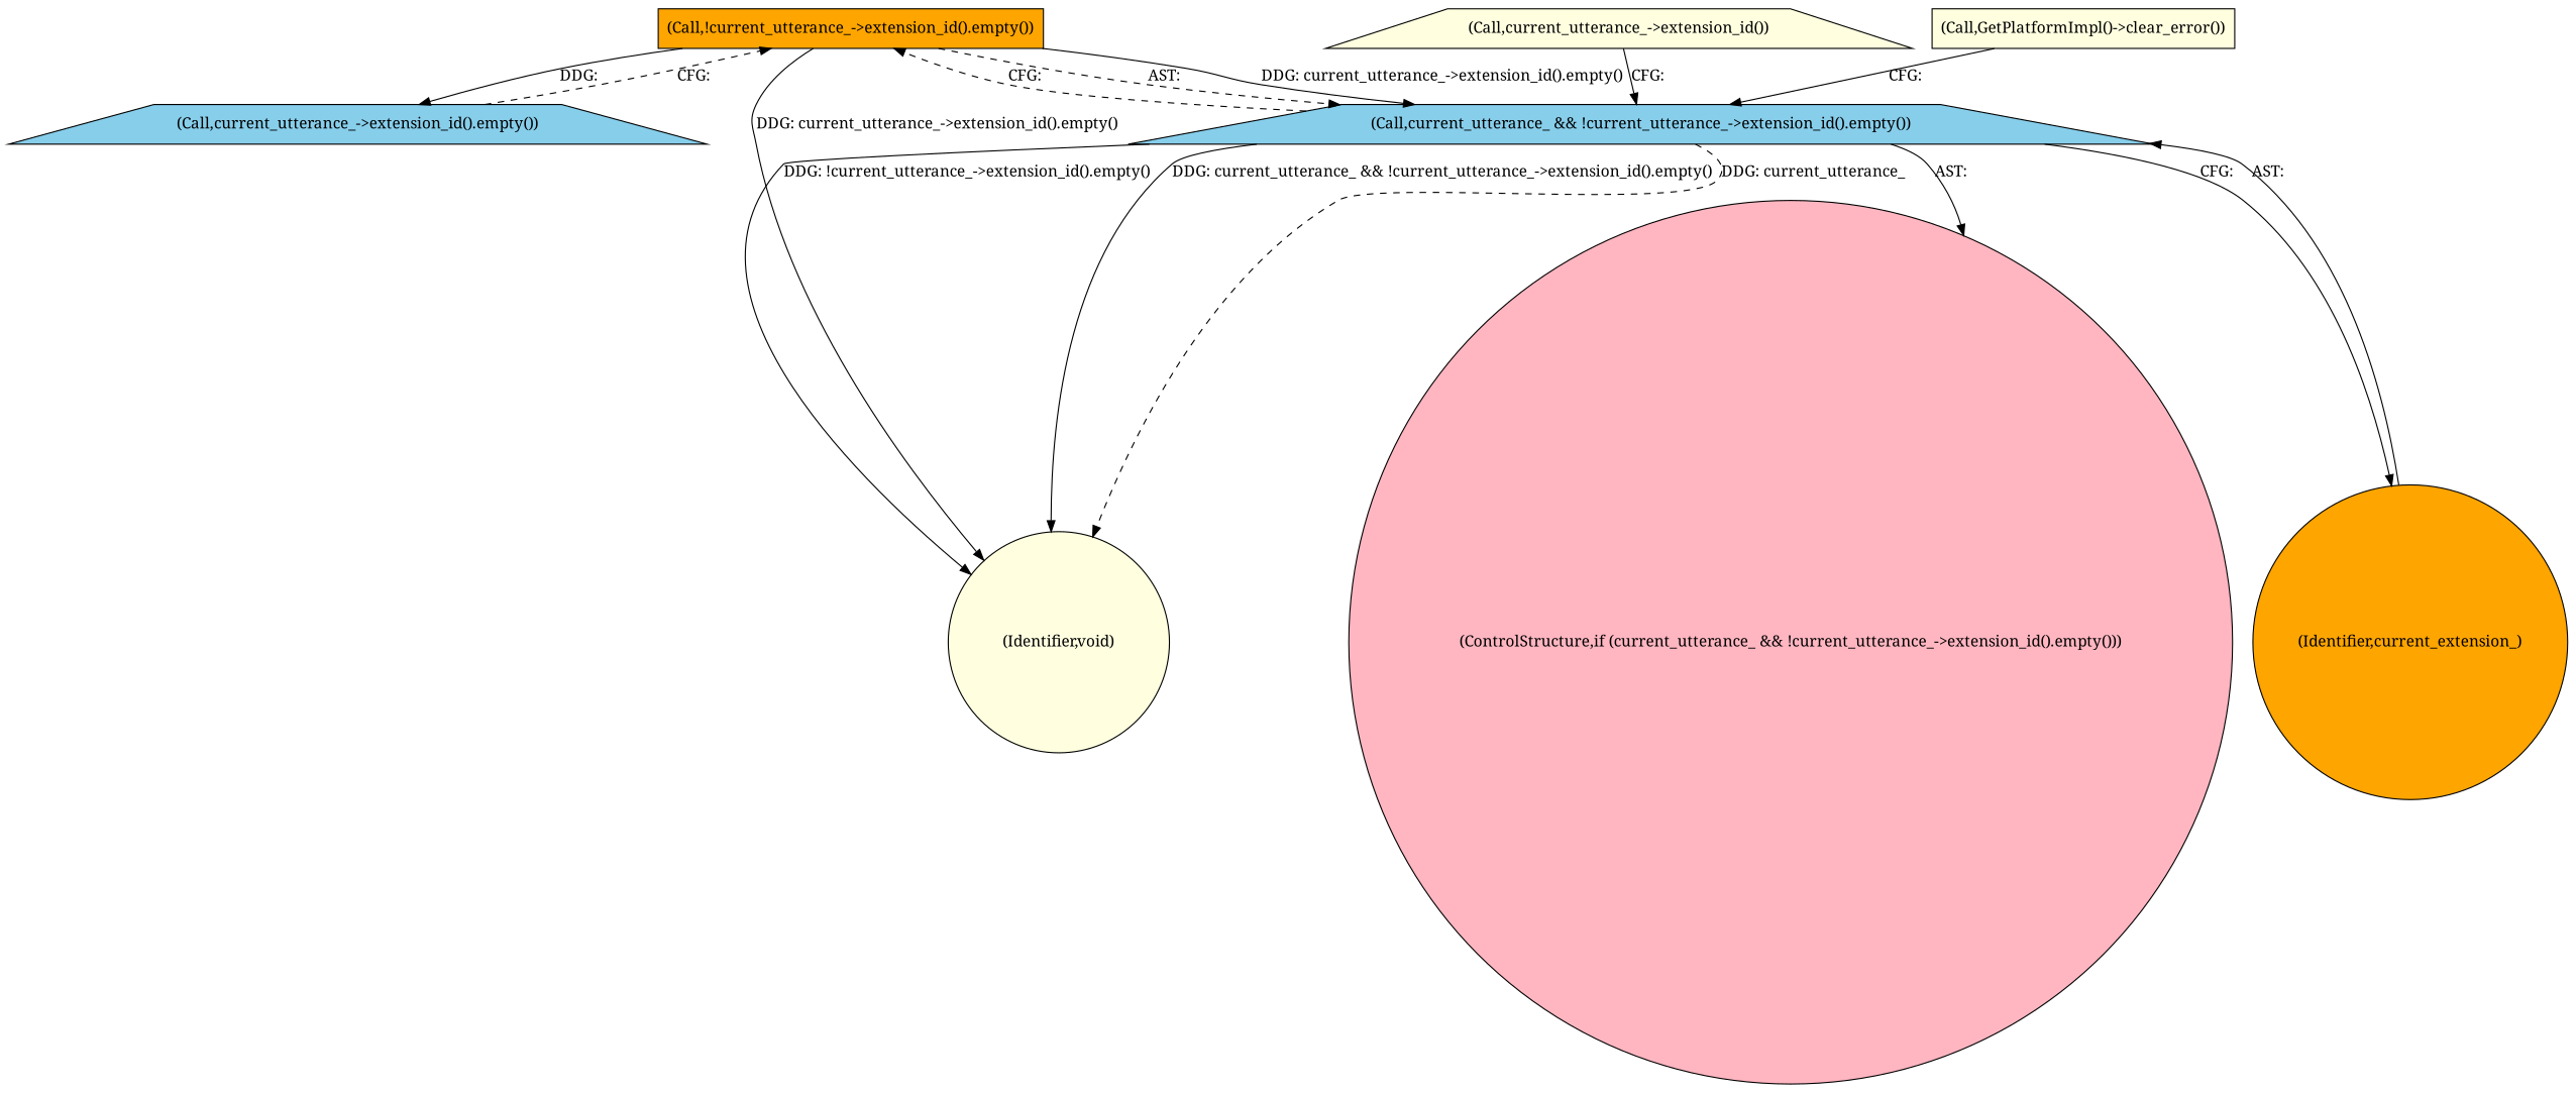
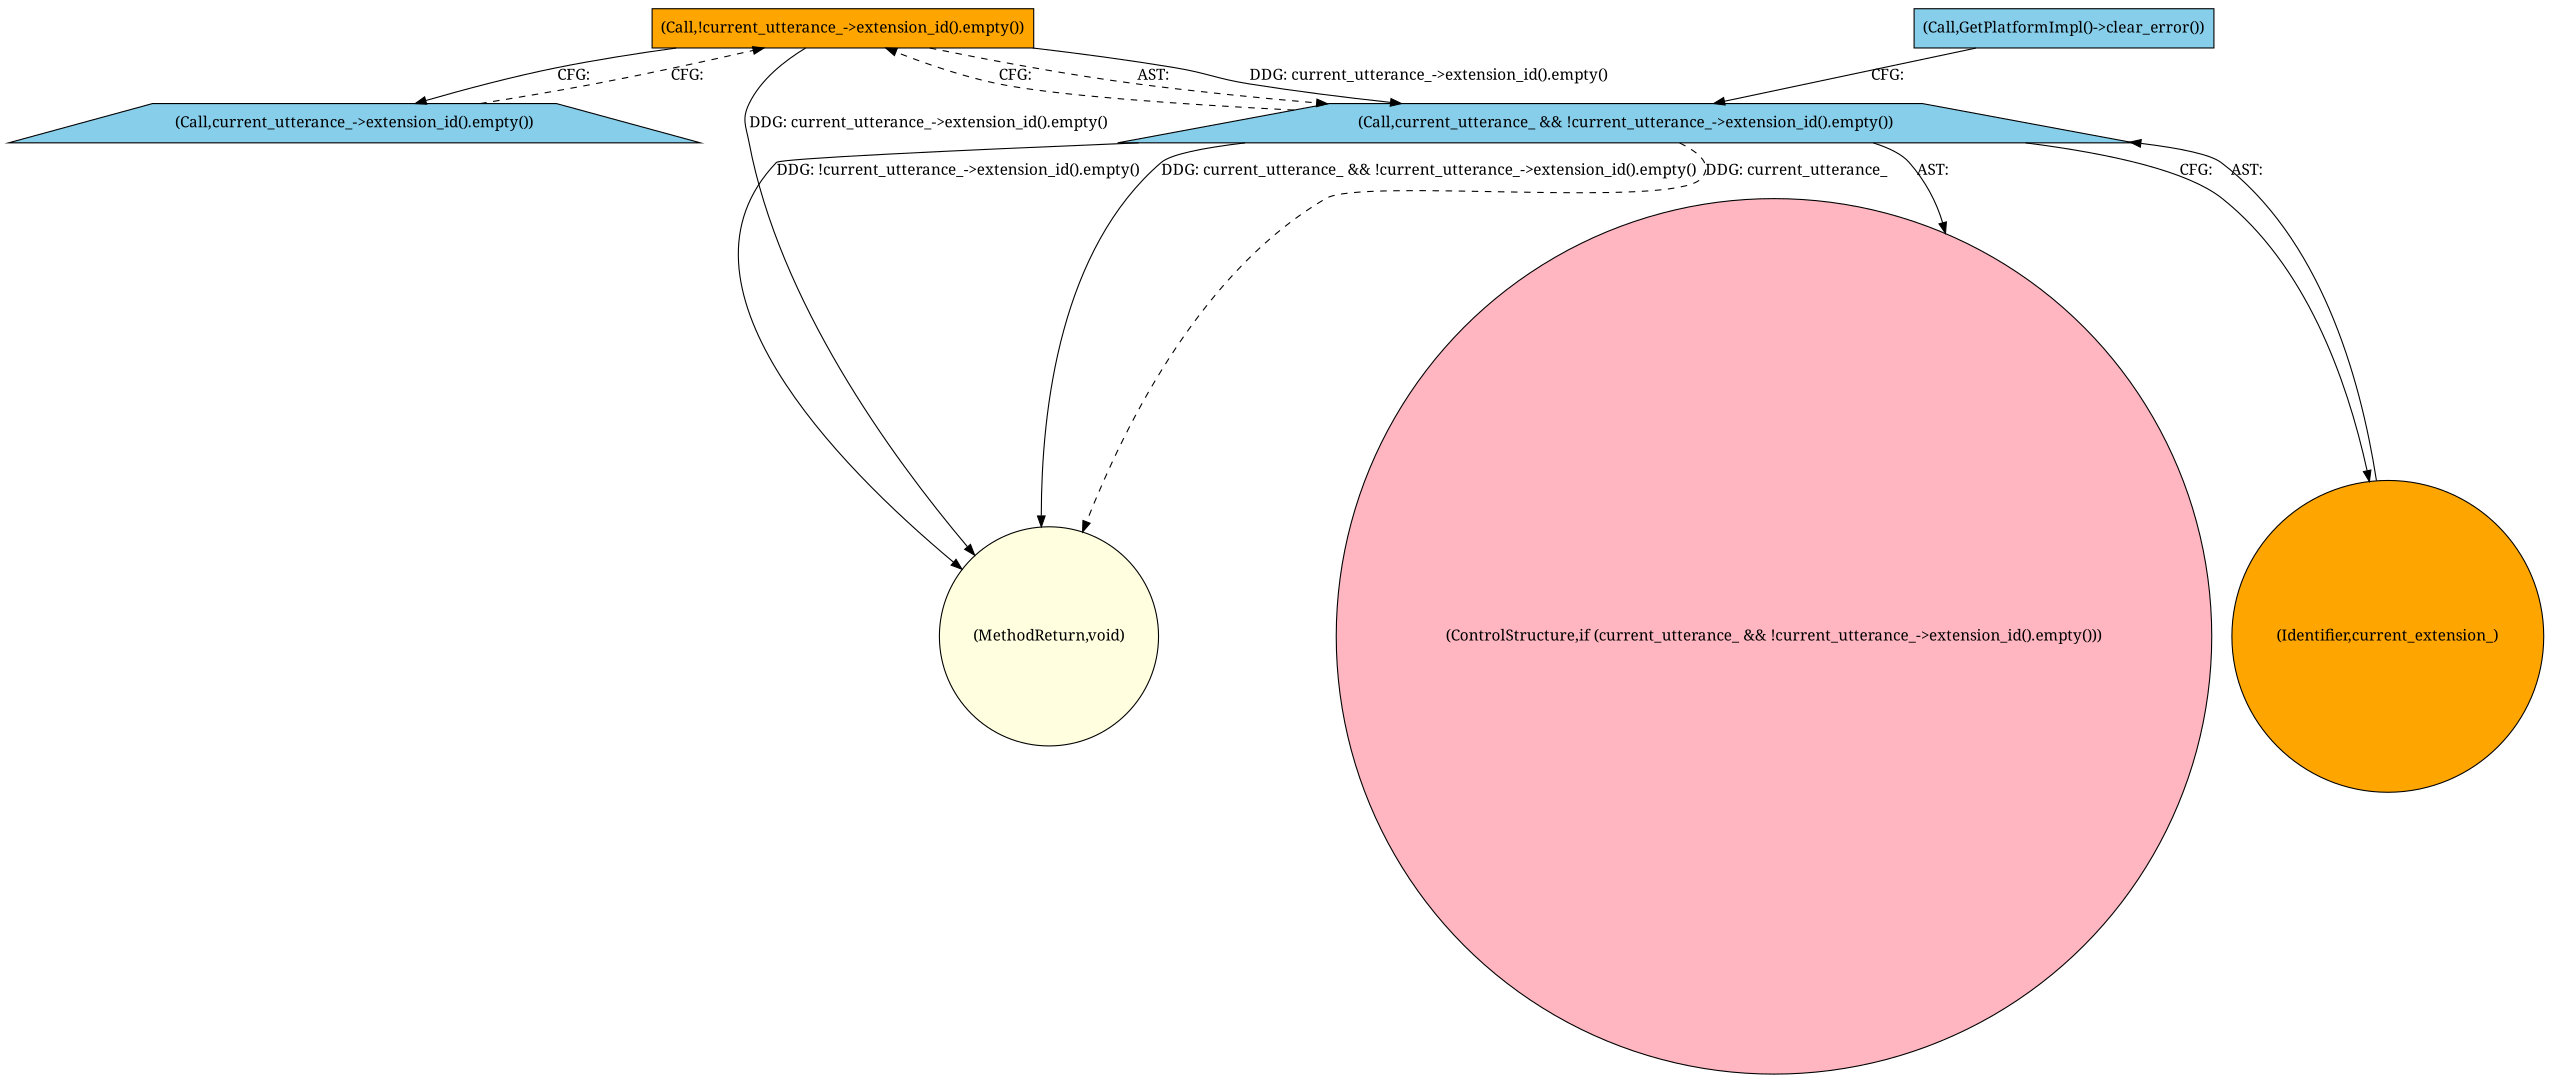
  digraph {
    fontname="Noto Serif"
    node [fillcolor=lightyellow fontname="Noto Serif" shape=trapezium style=filled]
    edge [fontname="Noto Serif" style=solid]
    n1 [fillcolor=orange label="(Call,!current_utterance_->extension_id().empty())" shape=box]
    n2 [fillcolor=skyblue label="(Call,current_utterance_ && !current_utterance_->extension_id().empty())"]
    n3 [fillcolor=skyblue label="(Call,current_utterance_->extension_id().empty())"]
-   n4 [label="(Identifier,void)" shape=circle]
+   n4 [label="(MethodReturn,void)" shape=circle]
    n5 [fillcolor=lightpink label="(ControlStructure,if (current_utterance_ && !current_utterance_->extension_id().empty()))" shape=circle]
    n6 [fillcolor=orange label="(Identifier,current_extension_)" shape=circle]
-   n7 [label="(Call,current_utterance_->extension_id())"]
-   n8 [label="(Call,GetPlatformImpl()->clear_error())" shape=box]
+   n8 [fillcolor=skyblue label="(Call,GetPlatformImpl()->clear_error())" shape=box]
    n1 -> n2 [label="AST: " style=dashed]
    n1 -> n2 [label="DDG: current_utterance_->extension_id().empty()"]
-   n1 -> n3 [label="DDG: "]
+   n1 -> n3 [label="CFG: "]
    n1 -> n4 [label="DDG: current_utterance_->extension_id().empty()"]
    n2 -> n1 [label="CFG: " style=dashed]
    n2 -> n4 [label="DDG: current_utterance_" style=dashed]
    n2 -> n4 [label="DDG: !current_utterance_->extension_id().empty()"]
    n2 -> n4 [label="DDG: current_utterance_ && !current_utterance_->extension_id().empty()"]
    n2 -> n5 [label="AST: "]
    n2 -> n6 [label="CFG: "]
    n3 -> n1 [label="CFG: " style=dashed]
    n6 -> n2 [label="AST: "]
-   n7 -> n2 [label="CFG: "]
    n8 -> n2 [label="CFG: "]
  }
